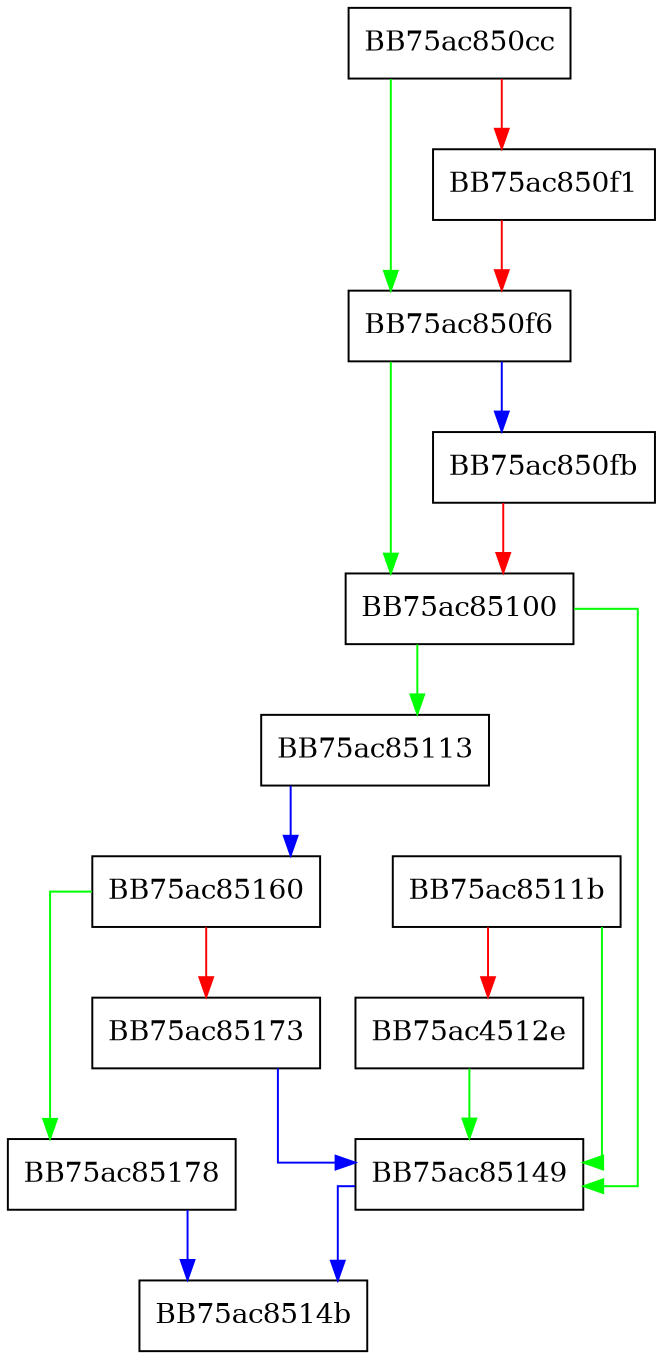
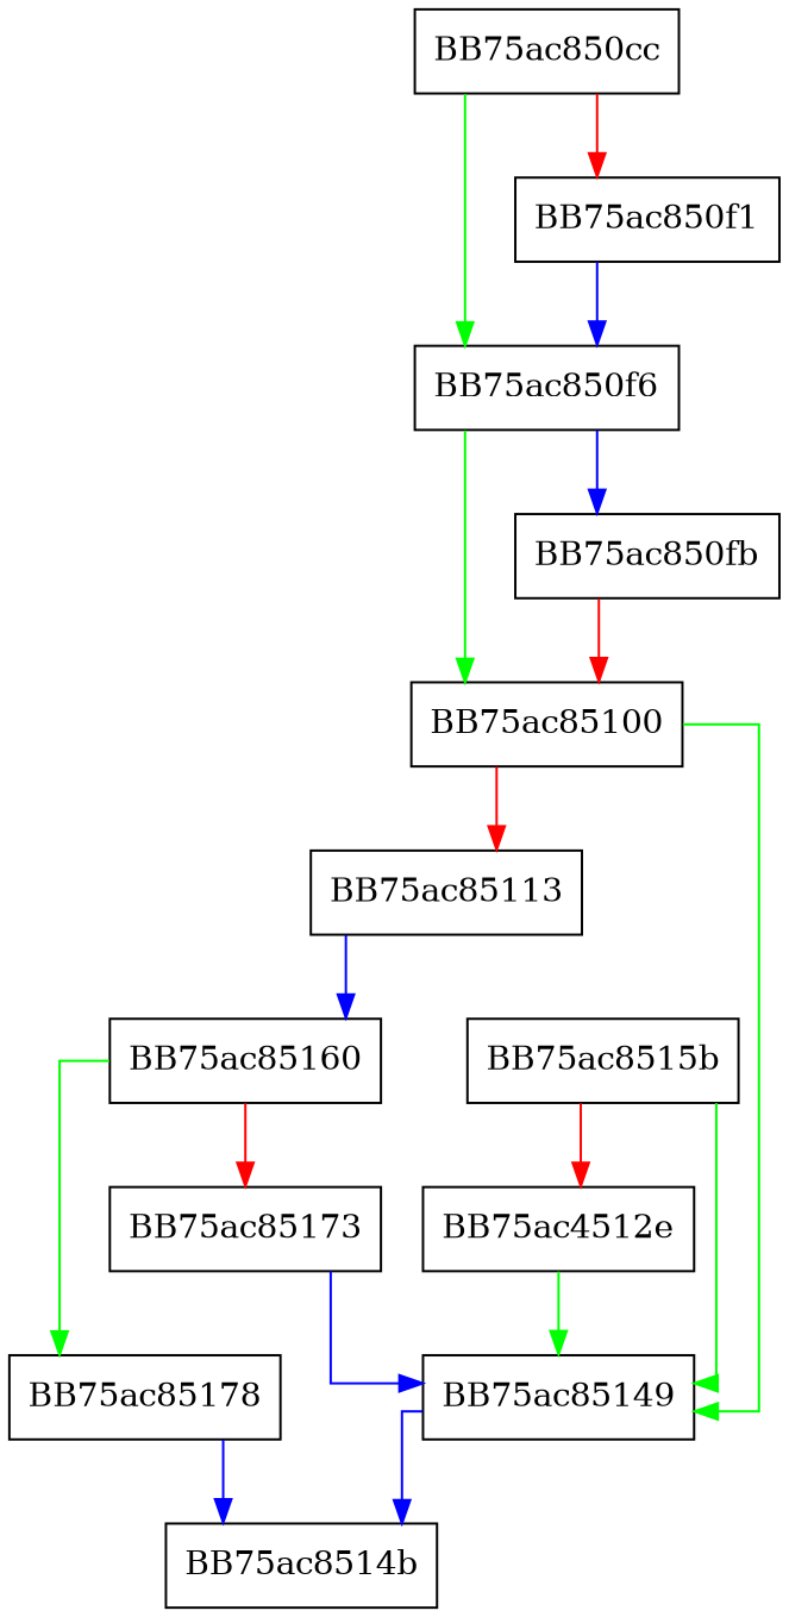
  digraph {
    splines=ortho
    node [shape=box]
    edge [color=green]
    BB75ac850cc
    BB75ac850f6
    BB75ac850f1
    BB75ac85100
    BB75ac850fb
    BB75ac85149
    BB75ac85113
    BB75ac8514b
    BB75ac85160
    BB75ac85178
    n11 [label=BB75ac85173]
-   BB75ac8511b
+   BB75ac8511b [label=BB75ac8515b]
    n13 [label=BB75ac4512e]
    BB75ac850cc -> BB75ac850f6
    BB75ac850cc -> BB75ac850f1 [color=red]
    BB75ac850f6 -> BB75ac85100
    BB75ac850f6 -> BB75ac850fb [color=blue]
-   BB75ac850f1 -> BB75ac850f6 [color=red]
+   BB75ac850f1 -> BB75ac850f6 [color=blue]
    BB75ac85100 -> BB75ac85149
-   BB75ac85100 -> BB75ac85113
+   BB75ac85100 -> BB75ac85113 [color=red]
    BB75ac850fb -> BB75ac85100 [color=red]
    BB75ac85149 -> BB75ac8514b [color=blue]
    BB75ac85113 -> BB75ac85160 [color=blue]
    BB75ac85160 -> BB75ac85178
    BB75ac85160 -> n11 [color=red]
    BB75ac85178 -> BB75ac8514b [color=blue]
    n11 -> BB75ac85149 [color=blue]
    BB75ac8511b -> BB75ac85149
    BB75ac8511b -> n13 [color=red]
    n13 -> BB75ac85149
  }
